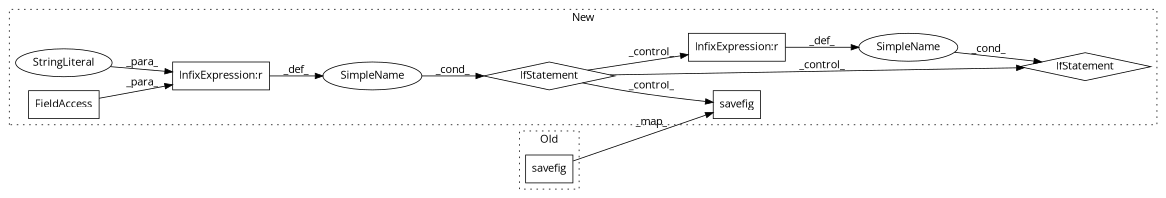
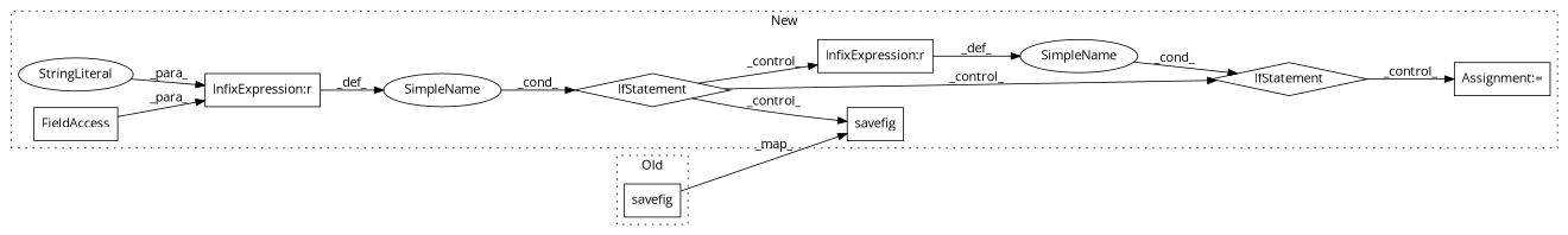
  digraph {
    rankdir=LR
    fontname="Open Sans"
    node [a=32 shape=box fontname="Open Sans"]
    edge [fontname="Open Sans"]
    n1 [l="8,1" label=savefig s="9009,9027"]
    n2 [a=25 l="4,2" label=IfStatement s="8778,8810" shape=diamond]
    n3 [a=42 label=SimpleName shape=ellipse]
    n4 [a=27 l=4 label="InfixExpression:r" s=8794]
    n5 [a=45 l=12 label=StringLiteral s=8798 shape=ellipse]
    n6 [a=22 l=12 label=FieldAccess s=8782]
    n7 [a=25 l="4,2" label=IfStatement s="9046,9073" shape=diamond]
    n8 [a=42 label=SimpleName shape=ellipse]
+   n9 [a=7 l=2 label="Assignment:=" s=9158]
    n10 [a=27 l=4 label="InfixExpression:r" s=9062]
    n11 [l="8,1" label=savefig s="8831,8849"]
    subgraph cluster_1 {
      label=New
      style=dotted
      n1
      n2
      n3
      n4
      n5
      n6
      n7
      n8
+     n9
      n10
    }
    subgraph cluster_2 {
      label=Old
      style=dotted
      n11
    }
    n2 -> n1 [label=_control_]
    n2 -> n7 [label=_control_]
    n2 -> n10 [label=_control_]
    n3 -> n2 [label=_cond_]
    n4 -> n3 [label=_def_]
    n5 -> n4 [label=_para_]
    n6 -> n4 [label=_para_]
+   n7 -> n9 [label=_control_]
    n8 -> n7 [label=_cond_]
    n10 -> n8 [label=_def_]
    n11 -> n1 [label=_map_]
  }
